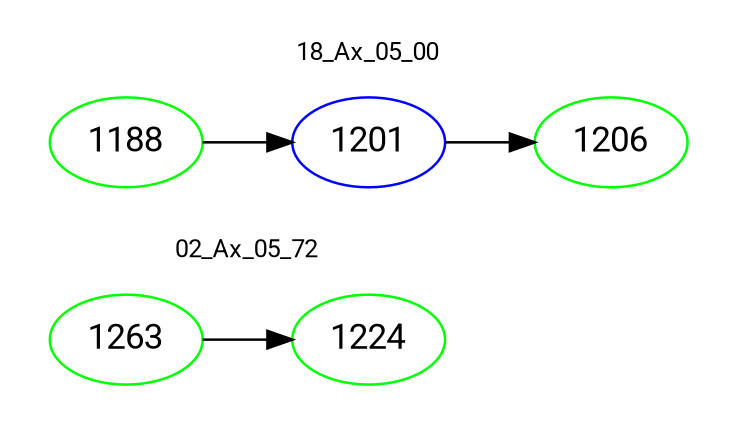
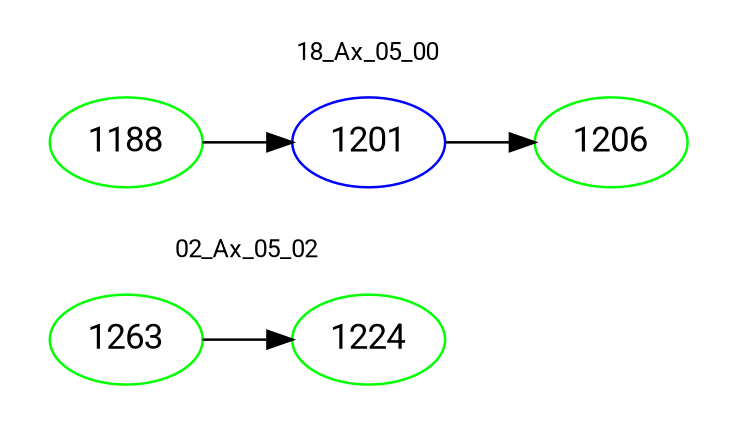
  digraph {
    fontname=Roboto
    rankdir=LR
    node [color=green fontname=Roboto]
    edge [color=black fontname=Roboto]
    n1 [label=1263]
    n2 [label=1224]
    n3 [label=1188]
    n4 [label=1206]
    n5 [color=blue label=1201]
    subgraph cluster_1 {
      color=white
      fontsize=10
-     label="02_Ax_05_72"
+     label="02_Ax_05_02"
      n1
      n2
    }
    subgraph cluster_2 {
      color=white
      fontsize=10
      label="18_Ax_05_00"
      n3
      n4
      n5
    }
    n1 -> n2
    n3 -> n5
    n5 -> n4
  }
